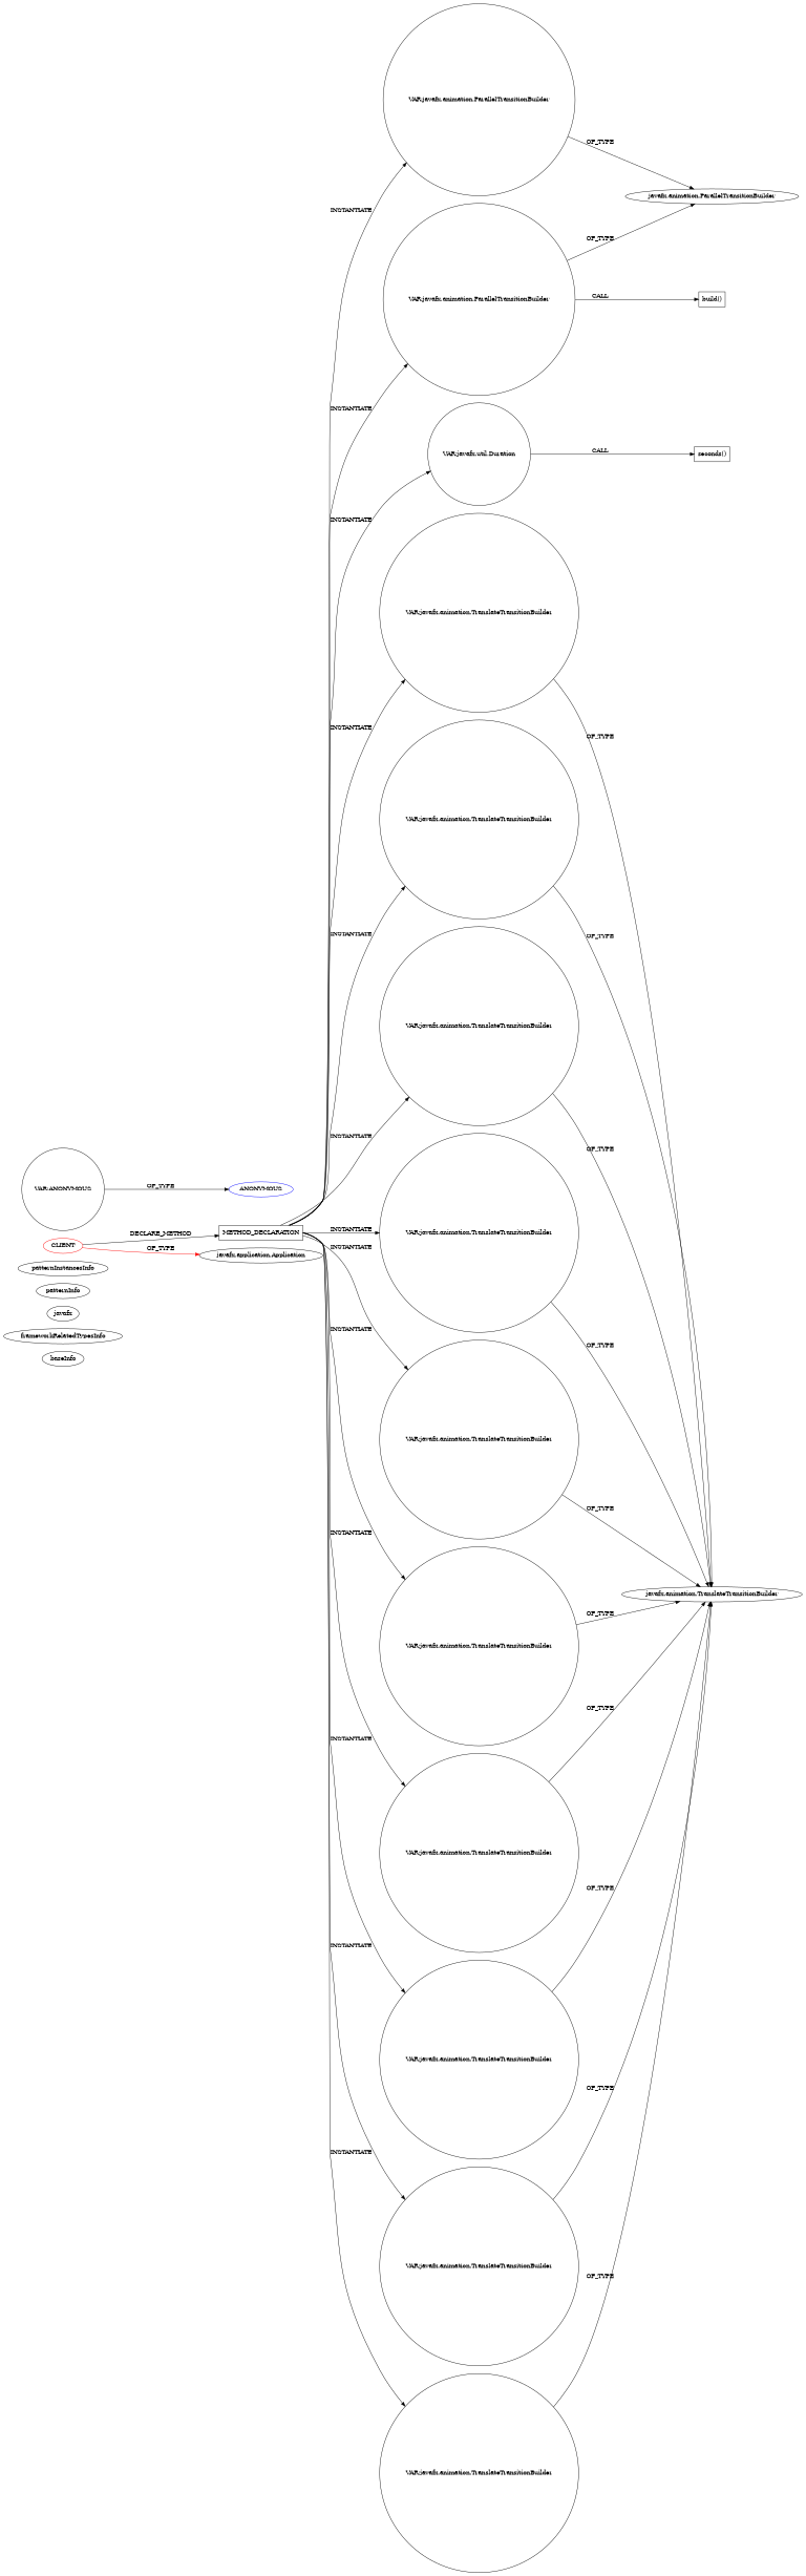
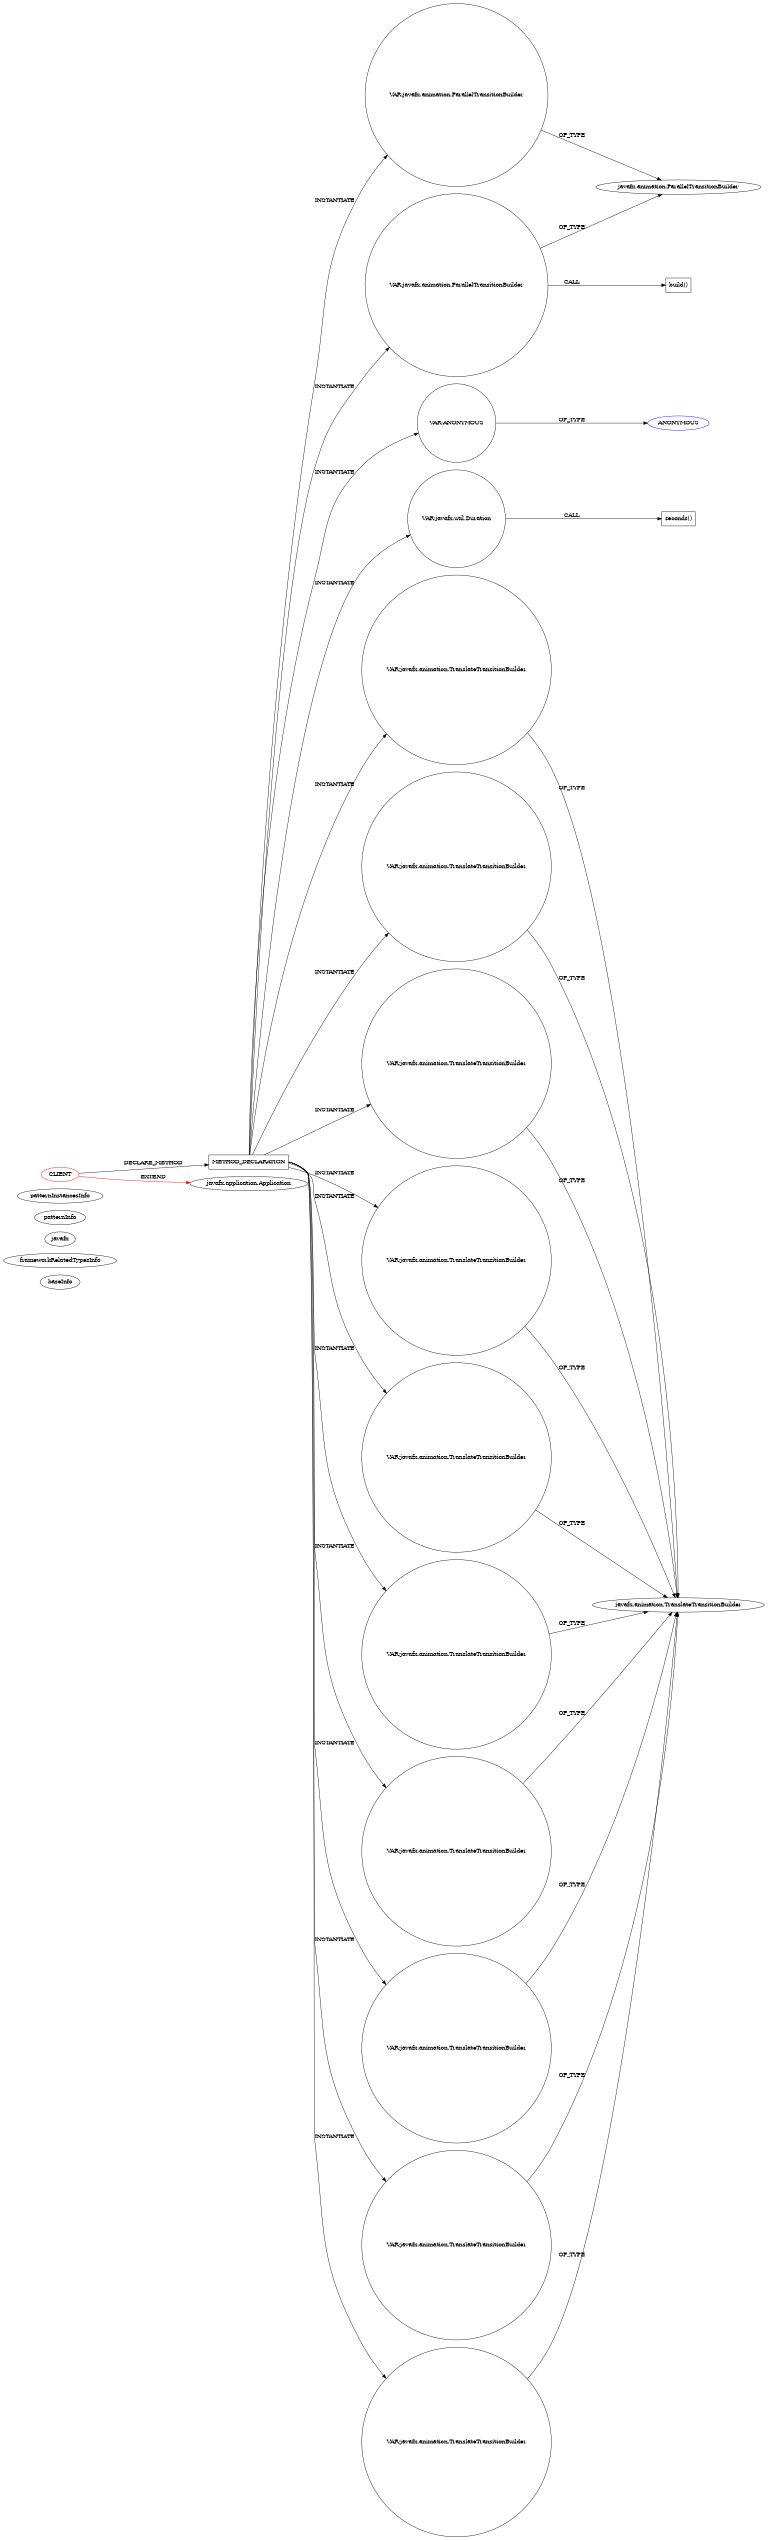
  digraph {
    rankdir=LR
    node [isFrameworkType=false vertexType=VARIABLE_EXPRESION shape=circle]
    baseInfo [category=pattern graphId=4641 isAnonymous=false possibleRelation=true isFrameworkType="" vertexType="" shape=""]
    frameworkRelatedTypesInfo [0="javafx.application.Application" isFrameworkType="" vertexType="" shape=""]
    n3 [0="4641~INSTANTIATION-CLIENT_METHOD_DECLARATION-~javafx.application.Application ~javafx.event.EventHandler ~false~true" label=javafx isFrameworkType="" vertexType="" shape=""]
    patternInfo [frequency=2.0 patternRootClient=0 isFrameworkType="" vertexType="" shape=""]
    patternInstancesInfo [0="Maxxa-MT-common~/Maxxa-MT-common/MT-common-master/src/cz/commons/example/animation/SimpleAnimationExample.java~SimpleAnimationExample~908" 1="Maxxa-MT-common~/Maxxa-MT-common/MT-common-master/src/cz/commons/example/graphics/branchNode/BranchElementExample.java~BranchElementExample~916" isFrameworkType="" vertexType="" shape=""]
    n6 [label="javafx.animation.ParallelTransitionBuilder" vertexType=FRAMEWORK_CLASS_TYPE shape=""]
    n7 [label="VAR:javafx.animation.ParallelTransitionBuilder"]
    n8 [label="VAR:javafx.animation.ParallelTransitionBuilder"]
    n9 [label="build()" shape=box vertexType=INSIDE_CALL]
    n10 [label=METHOD_DECLARATION shape=box vertexType=CLIENT_METHOD_DECLARATION]
    n11 [label="VAR:ANONYMOUS"]
    n12 [label="VAR:javafx.util.Duration"]
    n13 [label="VAR:javafx.animation.TranslateTransitionBuilder"]
    n14 [label="VAR:javafx.animation.TranslateTransitionBuilder"]
    n15 [label="VAR:javafx.animation.TranslateTransitionBuilder"]
    n16 [label="VAR:javafx.animation.TranslateTransitionBuilder"]
    n17 [label="VAR:javafx.animation.TranslateTransitionBuilder"]
    n18 [label="VAR:javafx.animation.TranslateTransitionBuilder"]
    n19 [label="VAR:javafx.animation.TranslateTransitionBuilder"]
    n20 [label="VAR:javafx.animation.TranslateTransitionBuilder"]
    n21 [label="VAR:javafx.animation.TranslateTransitionBuilder"]
    n22 [label="VAR:javafx.animation.TranslateTransitionBuilder"]
    n23 [color=blue label=ANONYMOUS vertexType=REFERENCE_ANONYMOUS_DECLARATION shape=""]
    n24 [label="seconds()" shape=box vertexType=INSIDE_CALL]
    n25 [label="javafx.animation.TranslateTransitionBuilder" vertexType=FRAMEWORK_CLASS_TYPE shape=""]
    n26 [color=red label=CLIENT vertexType=ROOT_CLIENT_CLASS_DECLARATION shape=""]
    n27 [label="javafx.application.Application" vertexType=FRAMEWORK_CLASS_TYPE shape=""]
    n7 -> n6 [label=OF_TYPE]
    n8 -> n6 [label=OF_TYPE]
    n8 -> n9 [label=CALL]
    n10 -> n7 [label=INSTANTIATE]
    n10 -> n8 [label=INSTANTIATE]
+   n10 -> n11 [label=INSTANTIATE]
    n10 -> n12 [label=INSTANTIATE]
    n10 -> n13 [label=INSTANTIATE]
    n10 -> n14 [label=INSTANTIATE]
    n10 -> n15 [label=INSTANTIATE]
    n10 -> n16 [label=INSTANTIATE]
    n10 -> n17 [label=INSTANTIATE]
    n10 -> n18 [label=INSTANTIATE]
    n10 -> n19 [label=INSTANTIATE]
    n10 -> n20 [label=INSTANTIATE]
    n10 -> n21 [label=INSTANTIATE]
    n10 -> n22 [label=INSTANTIATE]
    n11 -> n23 [label=OF_TYPE]
    n12 -> n24 [label=CALL]
    n13 -> n25 [label=OF_TYPE]
    n14 -> n25 [label=OF_TYPE]
    n15 -> n25 [label=OF_TYPE]
    n16 -> n25 [label=OF_TYPE]
    n17 -> n25 [label=OF_TYPE]
    n18 -> n25 [label=OF_TYPE]
    n19 -> n25 [label=OF_TYPE]
    n20 -> n25 [label=OF_TYPE]
    n21 -> n25 [label=OF_TYPE]
    n22 -> n25 [label=OF_TYPE]
    n26 -> n10 [label=DECLARE_METHOD]
-   n26 -> n27 [color=red label=OF_TYPE]
+   n26 -> n27 [color=red label=EXTEND]
  }
